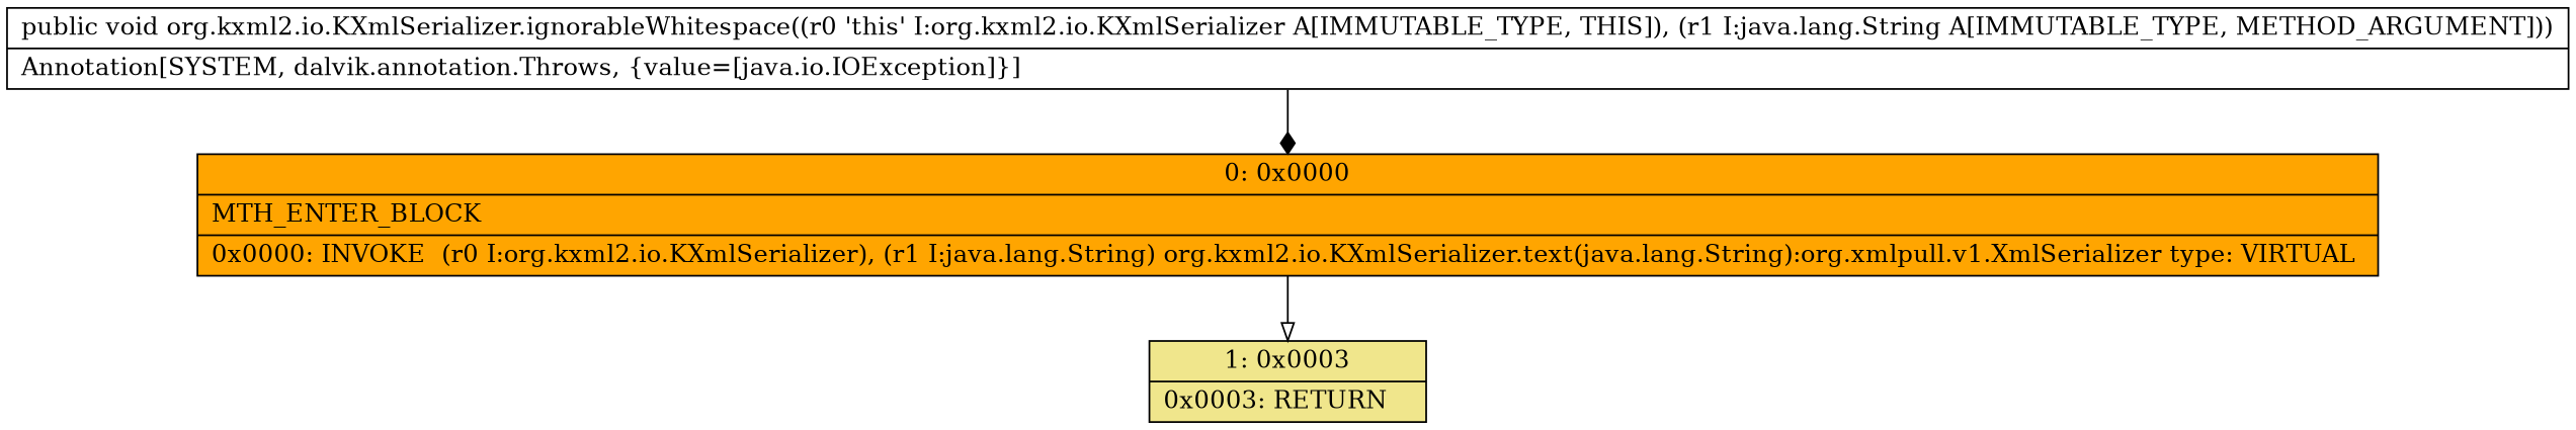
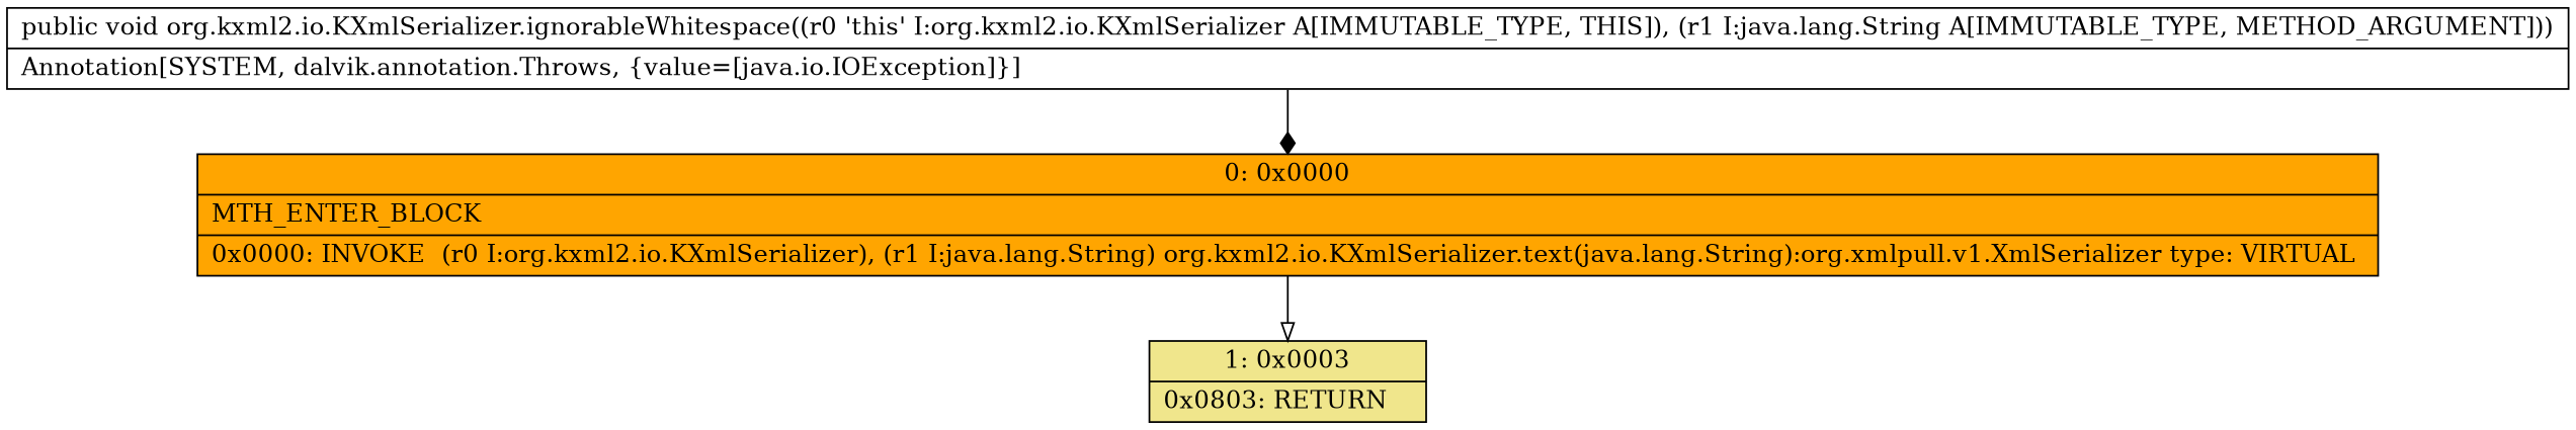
  digraph {
    node [shape=record style=filled]
    n1 [label="{0\:\ 0x0000|MTH_ENTER_BLOCK\l|0x0000: INVOKE  (r0 I:org.kxml2.io.KXmlSerializer), (r1 I:java.lang.String) org.kxml2.io.KXmlSerializer.text(java.lang.String):org.xmlpull.v1.XmlSerializer type: VIRTUAL \l}" fillcolor=orange]
-   n2 [label="{1\:\ 0x0003|0x0003: RETURN   \l}" fillcolor=khaki]
+   n2 [label="{1\:\ 0x0003|0x0803: RETURN   \l}" fillcolor=khaki]
    n3 [label="{public void org.kxml2.io.KXmlSerializer.ignorableWhitespace((r0 'this' I:org.kxml2.io.KXmlSerializer A[IMMUTABLE_TYPE, THIS]), (r1 I:java.lang.String A[IMMUTABLE_TYPE, METHOD_ARGUMENT]))  | Annotation[SYSTEM, dalvik.annotation.Throws, \{value=[java.io.IOException]\}]\l}" fillcolor=white]
    n1 -> n2 [arrowhead=onormal]
    n3 -> n1 [arrowhead=diamond]
  }
